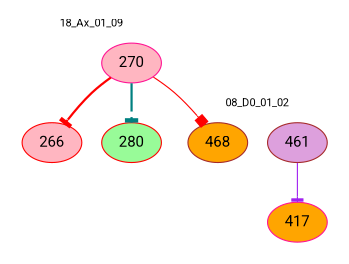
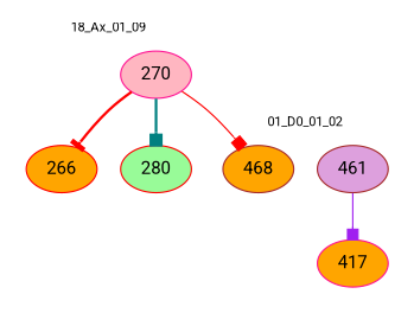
  digraph {
    fontname=Roboto
    node [color=deeppink fillcolor=lightpink fontname=Roboto style=filled]
    edge [arrowhead=tee color=red fontname=Roboto style=bold]
    n1 [label=270]
-   n2 [color=red label=266]
+   n2 [color=red fillcolor=orange label=266]
    n3 [color=red fillcolor=palegreen label=280]
    n4 [color=brown fillcolor=plum label=461]
    n5 [fillcolor=orange label=417]
    n6 [color=brown fillcolor=orange label=468]
    subgraph cluster_1 {
      color=white
      fontsize=10
      label="18_Ax_01_09"
      n1
      n2
      n3
    }
    subgraph cluster_2 {
      color=white
      fontsize=10
-     label="08_D0_01_02"
+     label="01_D0_01_02"
      n4
      n5
      n6
    }
    n1 -> n2
-   n1 -> n3 [color=teal]
+   n1 -> n3 [arrowhead=box color=teal]
    n1 -> n6 [arrowhead=box style=solid]
-   n4 -> n5 [color=purple style=solid]
+   n4 -> n5 [arrowhead=box color=purple style=solid]
  }
